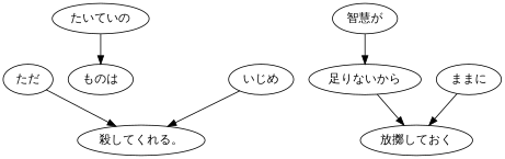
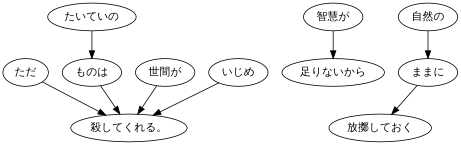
  digraph {
    fontname="Playfair Display"
    node [fontname="Playfair Display"]
    edge [fontname="Playfair Display"]
    n1 [label="ただ"]
    n2 [label="殺してくれる。"]
    n3 [label="たいていの"]
    n4 [label="ものは"]
    n5 [label="智慧が"]
    n6 [label="足りないから"]
    n7 [label="放擲しておく"]
+   n8 [label="自然の"]
    n9 [label="ままに"]
+   n10 [label="世間が"]
    n11 [label="いじめ"]
    n1 -> n2
    n3 -> n4
+   n4 -> n2
    n5 -> n6
-   n6 -> n7
+   n8 -> n9
    n9 -> n7
+   n10 -> n2
    n11 -> n2
  }
